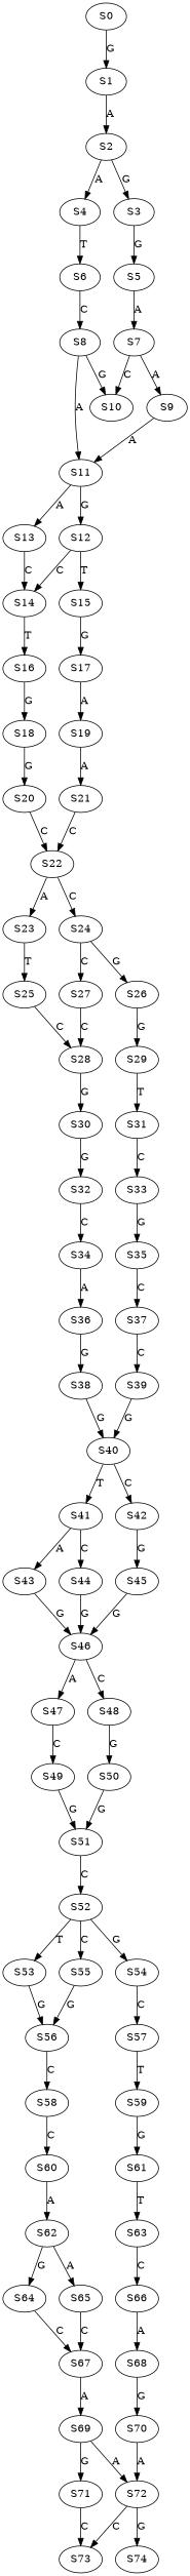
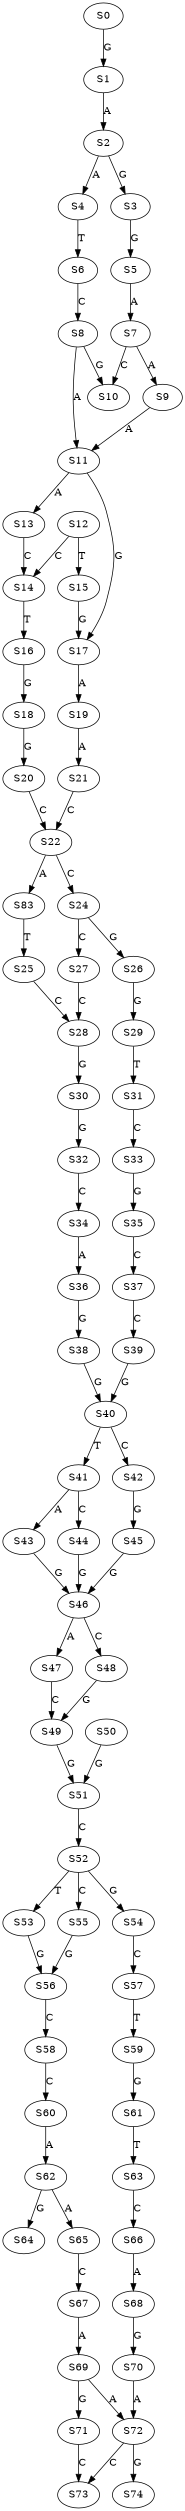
  strict digraph {
    S0
    S1
    S2
    S3
    S4
    S5
    S6
    S7
    S8
    S9
    S10
    S11
    S12
    S13
    S14
    S15
    S16
    S17
    S18
    S19
    S20
    S21
    S22
-   S23
+   S23 [label=S83]
    S24
    S25
    S26
    S27
    S28
    S29
    S30
    S31
    S32
    S33
    S34
    S35
    S36
    S37
    S38
    S39
    S40
    S41
    S42
    S43
    S44
    S45
    S46
    S47
    S48
    S49
    S50
    S51
    S52
    S53
    S54
    S55
    S56
    S57
    S58
    S59
    S60
    S61
    S62
    S63
    S64
    S65
    S66
    S67
    S68
    S69
    S70
    S71
    S72
    S73
    S74
    S0 -> S1 [label=G]
    S1 -> S2 [label=A]
    S2 -> S3 [label=G]
    S2 -> S4 [label=A]
    S3 -> S5 [label=G]
    S4 -> S6 [label=T]
    S5 -> S7 [label=A]
    S6 -> S8 [label=C]
    S7 -> S9 [label=A]
    S7 -> S10 [label=C]
    S8 -> S10 [label=G]
    S8 -> S11 [label=A]
    S9 -> S11 [label=A]
-   S11 -> S12 [label=G]
+   S11 -> S17 [label=G]
    S11 -> S13 [label=A]
    S12 -> S14 [label=C]
    S12 -> S15 [label=T]
    S13 -> S14 [label=C]
    S14 -> S16 [label=T]
    S15 -> S17 [label=G]
    S16 -> S18 [label=G]
    S17 -> S19 [label=A]
    S18 -> S20 [label=G]
    S19 -> S21 [label=A]
    S20 -> S22 [label=C]
    S21 -> S22 [label=C]
    S22 -> S23 [label=A]
    S22 -> S24 [label=C]
    S23 -> S25 [label=T]
    S24 -> S26 [label=G]
    S24 -> S27 [label=C]
    S25 -> S28 [label=C]
    S26 -> S29 [label=G]
    S27 -> S28 [label=C]
    S28 -> S30 [label=G]
    S29 -> S31 [label=T]
    S30 -> S32 [label=G]
    S31 -> S33 [label=C]
    S32 -> S34 [label=C]
    S33 -> S35 [label=G]
    S34 -> S36 [label=A]
    S35 -> S37 [label=C]
    S36 -> S38 [label=G]
    S37 -> S39 [label=C]
    S38 -> S40 [label=G]
    S39 -> S40 [label=G]
    S40 -> S41 [label=T]
    S40 -> S42 [label=C]
    S41 -> S43 [label=A]
    S41 -> S44 [label=C]
    S42 -> S45 [label=G]
    S43 -> S46 [label=G]
    S44 -> S46 [label=G]
    S45 -> S46 [label=G]
    S46 -> S47 [label=A]
    S46 -> S48 [label=C]
    S47 -> S49 [label=C]
-   S48 -> S50 [label=G]
+   S48 -> S49 [label=G]
    S49 -> S51 [label=G]
    S50 -> S51 [label=G]
    S51 -> S52 [label=C]
    S52 -> S53 [label=T]
    S52 -> S54 [label=G]
    S52 -> S55 [label=C]
    S53 -> S56 [label=G]
    S54 -> S57 [label=C]
    S55 -> S56 [label=G]
    S56 -> S58 [label=C]
    S57 -> S59 [label=T]
    S58 -> S60 [label=C]
    S59 -> S61 [label=G]
    S60 -> S62 [label=A]
    S61 -> S63 [label=T]
    S62 -> S64 [label=G]
    S62 -> S65 [label=A]
    S63 -> S66 [label=C]
-   S64 -> S67 [label=C]
    S65 -> S67 [label=C]
    S66 -> S68 [label=A]
    S67 -> S69 [label=A]
    S68 -> S70 [label=G]
    S69 -> S71 [label=G]
    S69 -> S72 [label=A]
    S70 -> S72 [label=A]
    S71 -> S73 [label=C]
    S72 -> S73 [label=C]
    S72 -> S74 [label=G]
  }
